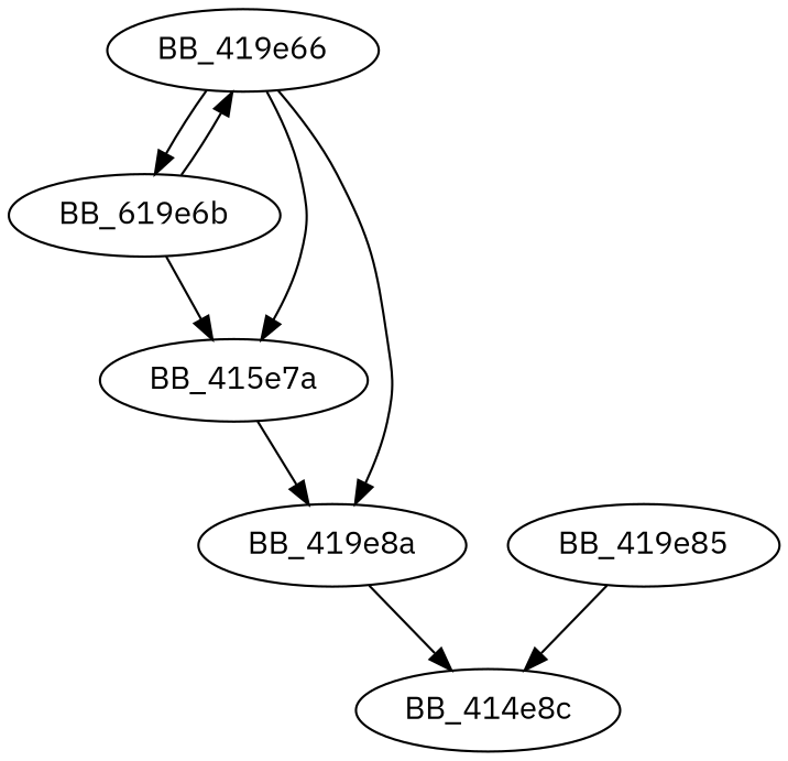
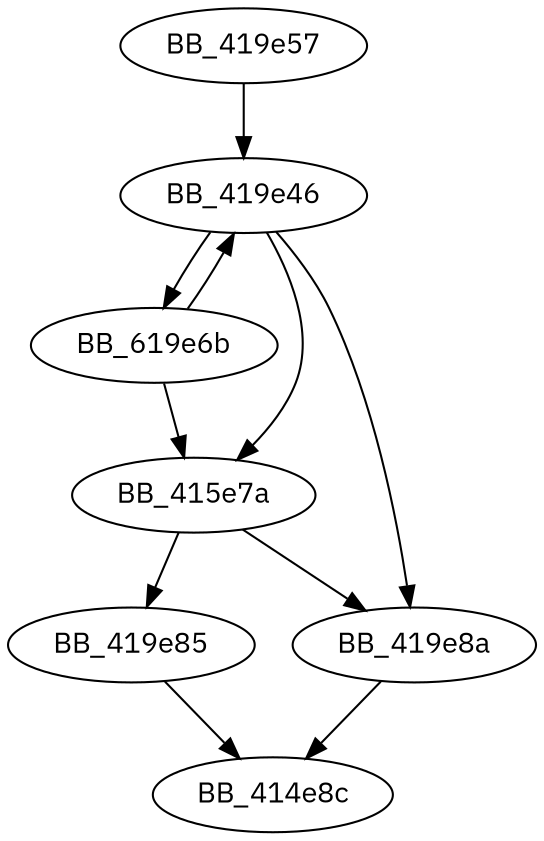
  digraph {
    fontname="IBM Plex Sans"
    node [fontname="IBM Plex Sans"]
    edge [fontname="IBM Plex Sans"]
-   BB_419e66
+   BB_419e57
+   BB_419e66 [label=BB_419e46]
    n3 [label=BB_619e6b]
    n4 [label=BB_415e7a]
    BB_419e8a
    BB_419e85
    n7 [label=BB_414e8c]
+   BB_419e57 -> BB_419e66
    BB_419e66 -> n3
    BB_419e66 -> n4
    BB_419e66 -> BB_419e8a
    n3 -> BB_419e66
    n3 -> n4
    n4 -> BB_419e8a
+   n4 -> BB_419e85
    BB_419e8a -> n7
    BB_419e85 -> n7
  }
